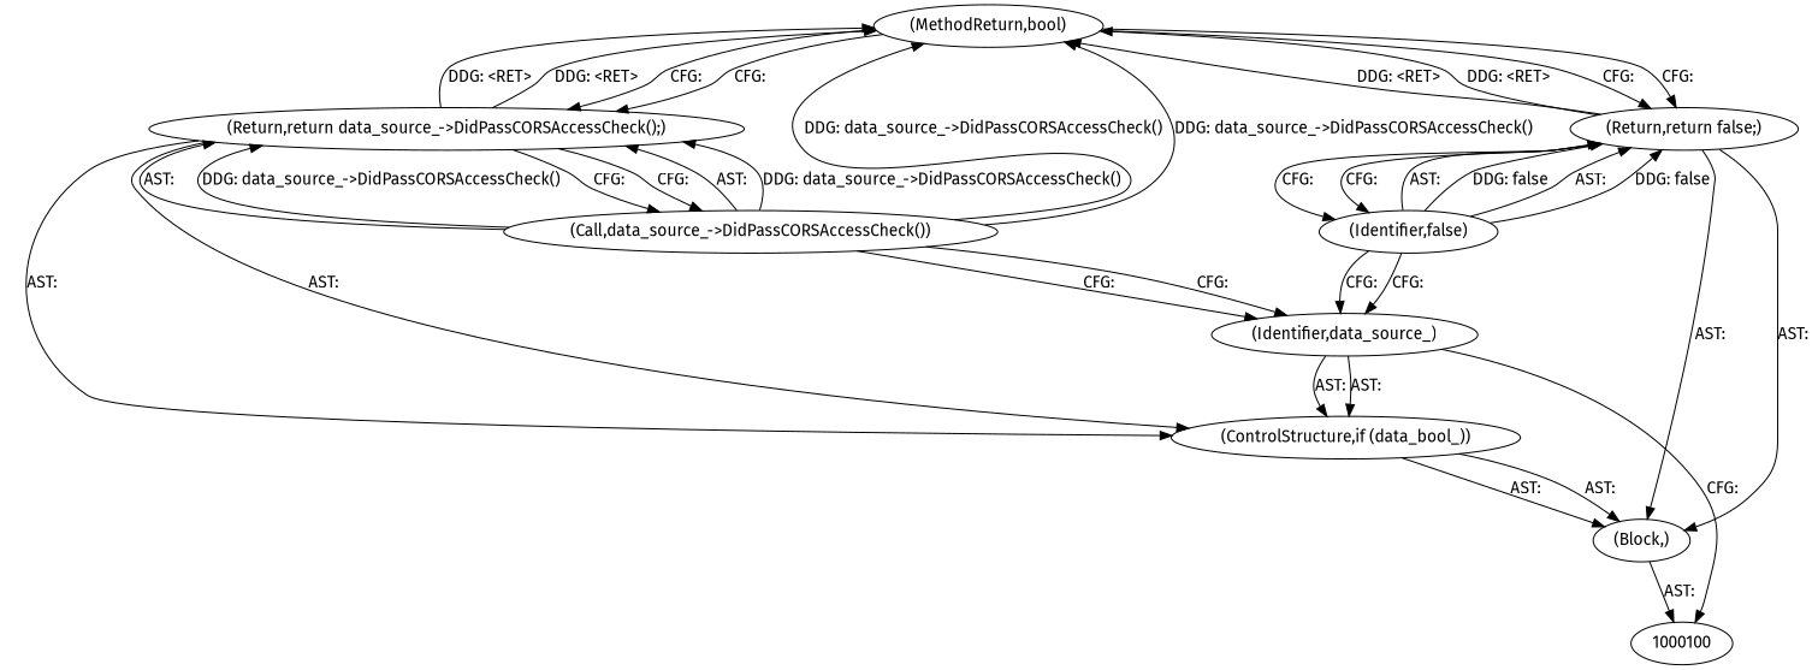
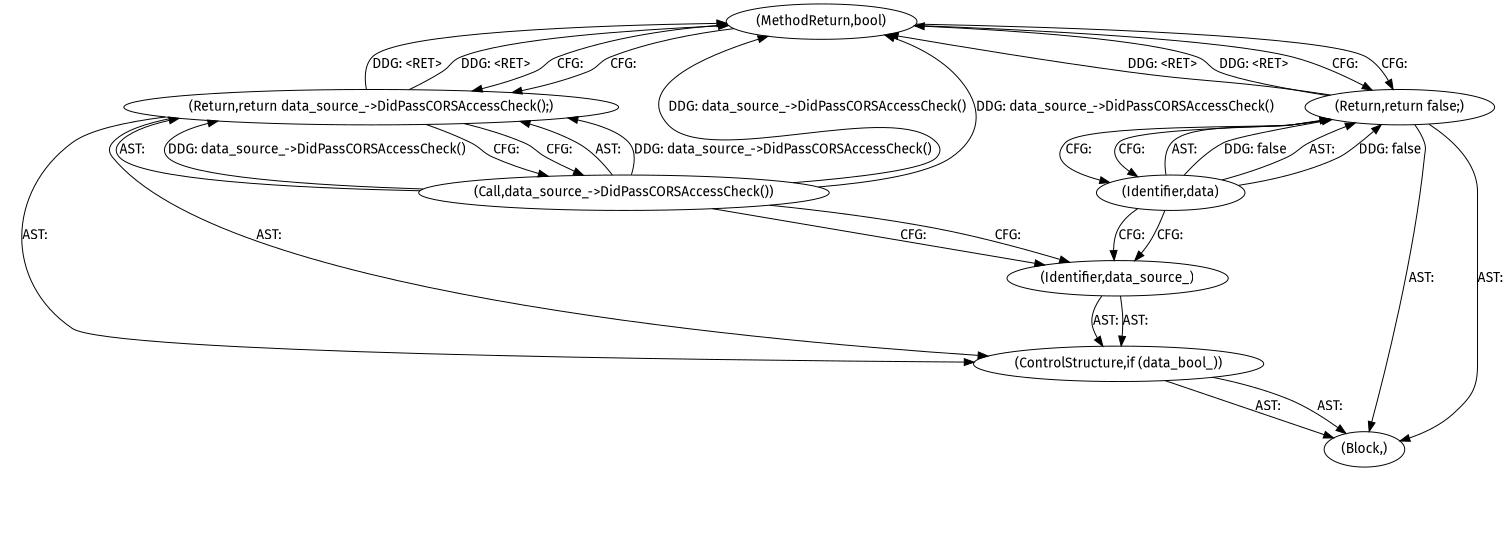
  digraph {
    fontname="Fira Sans"
    node [fontname="Fira Sans"]
    edge [fontname="Fira Sans"]
    n1 [label="(MethodReturn,bool)"]
    n2 [label="(Return,return data_source_->DidPassCORSAccessCheck();)"]
    n3 [label="(Return,return false;)"]
    n4 [label="(ControlStructure,if (data_bool_))"]
    n5 [label="(Call,data_source_->DidPassCORSAccessCheck())"]
    n6 [label="(Block,)"]
-   n7 [label="(Identifier,false)"]
-   1000100
+   n7 [label="(Identifier,data)"]
    n9 [label="(Identifier,data_source_)"]
    n1 -> n2 [label="CFG: "]
    n1 -> n2 [label="CFG: "]
    n1 -> n3 [label="CFG: "]
    n1 -> n3 [label="CFG: "]
    n2 -> n1 [label="DDG: <RET>"]
    n2 -> n1 [label="DDG: <RET>"]
    n2 -> n4 [label="AST: "]
    n2 -> n4 [label="AST: "]
    n2 -> n5 [label="CFG: "]
    n2 -> n5 [label="CFG: "]
    n3 -> n1 [label="DDG: <RET>"]
    n3 -> n1 [label="DDG: <RET>"]
    n3 -> n6 [label="AST: "]
    n3 -> n6 [label="AST: "]
    n3 -> n7 [label="CFG: "]
    n3 -> n7 [label="CFG: "]
    n4 -> n6 [label="AST: "]
    n4 -> n6 [label="AST: "]
    n5 -> n1 [label="DDG: data_source_->DidPassCORSAccessCheck()"]
    n5 -> n1 [label="DDG: data_source_->DidPassCORSAccessCheck()"]
    n5 -> n2 [label="AST: "]
    n5 -> n2 [label="DDG: data_source_->DidPassCORSAccessCheck()"]
    n5 -> n2 [label="AST: "]
    n5 -> n2 [label="DDG: data_source_->DidPassCORSAccessCheck()"]
    n5 -> n9 [label="CFG: "]
    n5 -> n9 [label="CFG: "]
-   n6 -> 1000100 [label="AST: "]
    n7 -> n3 [label="AST: "]
    n7 -> n3 [label="DDG: false"]
    n7 -> n3 [label="AST: "]
    n7 -> n3 [label="DDG: false"]
    n7 -> n9 [label="CFG: "]
    n7 -> n9 [label="CFG: "]
    n9 -> n4 [label="AST: "]
    n9 -> n4 [label="AST: "]
-   n9 -> 1000100 [label="CFG: "]
  }
